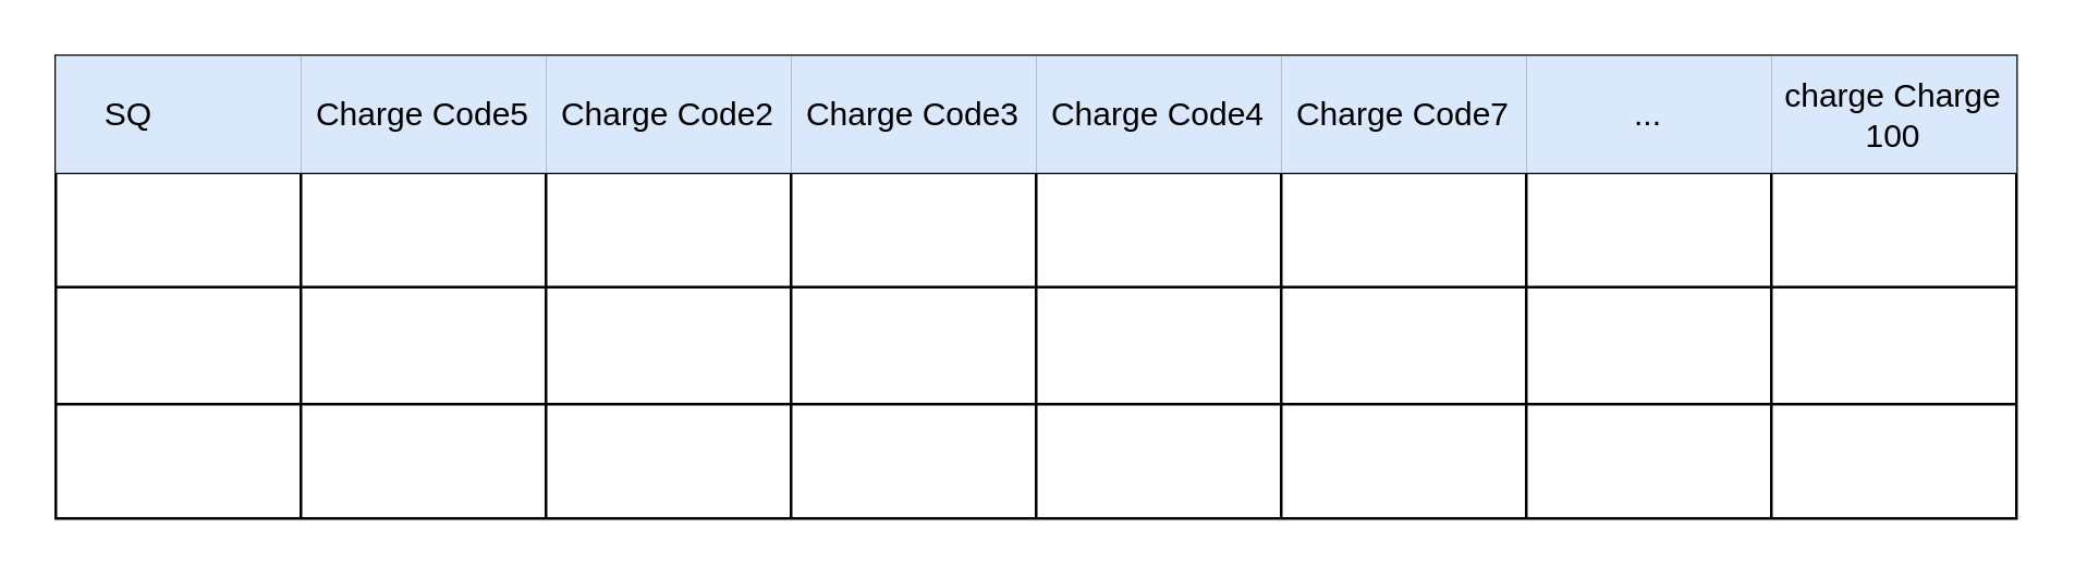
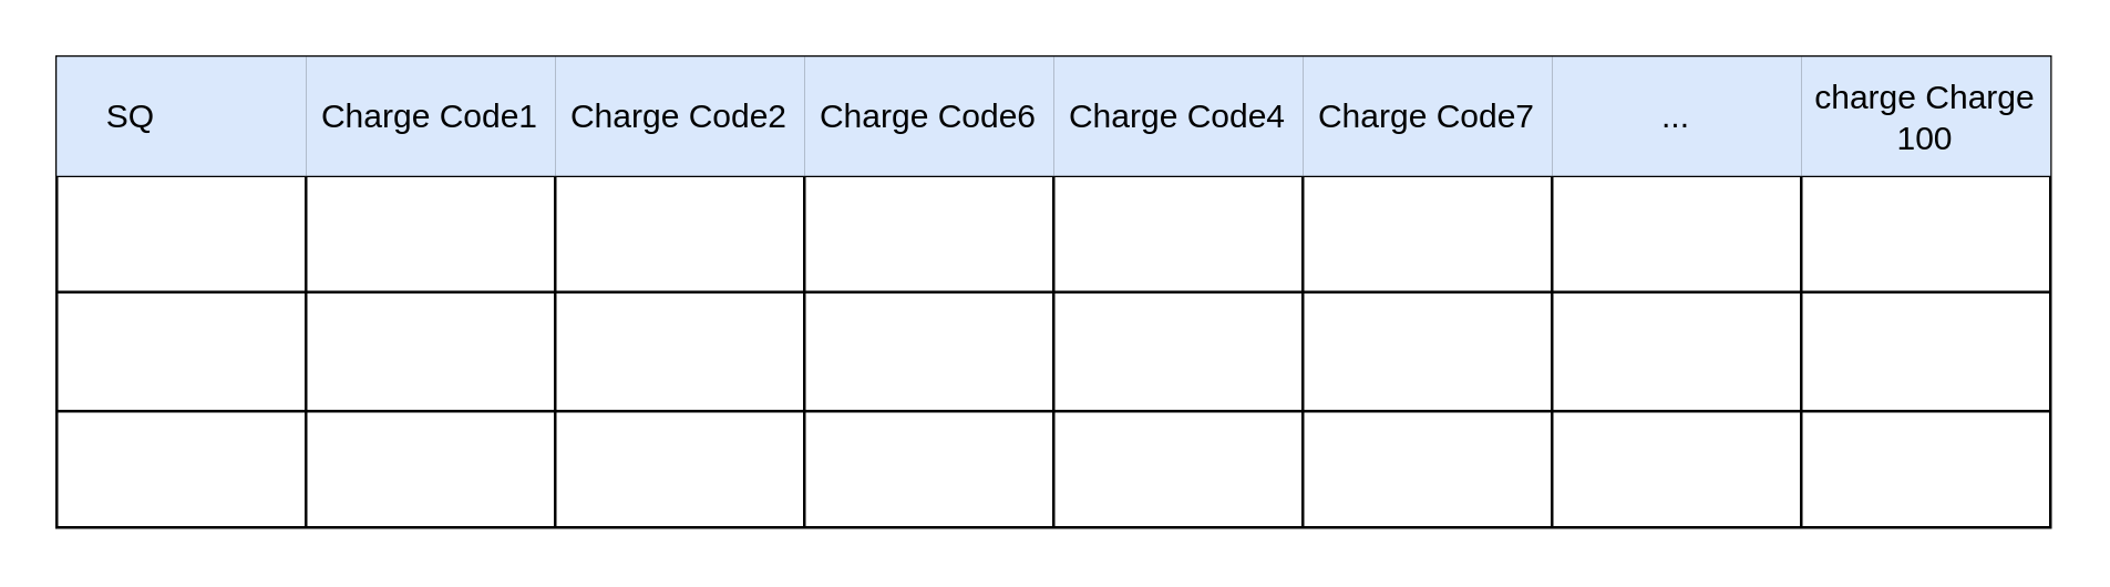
  <mxCell id="0" />
  <mxCell id="1" parent="0" />
  <mxCell id="2" value="" style="shape=table;startSize=0;container=1;collapsible=0;childLayout=tableLayout;" vertex="1" parent="1"><mxGeometry x="20" y="20" width="720" height="170" as="geometry" /></mxCell>
  <mxCell id="3" value="" style="shape=tableRow;horizontal=0;startSize=0;swimlaneHead=0;swimlaneBody=0;strokeColor=inherit;top=0;left=0;bottom=0;right=0;collapsible=0;dropTarget=0;fillColor=none;points=[[0,0.5],[1,0.5]];portConstraint=eastwest;" vertex="1" parent="2"><mxGeometry width="720" height="43" as="geometry" /></mxCell>
  <mxCell id="4" value="SQ&lt;span style=&quot;white-space: pre;&quot;&gt;&#09;&lt;/span&gt;&lt;span style=&quot;white-space: pre;&quot;&gt;&#09;&lt;/span&gt;" style="shape=partialRectangle;html=1;whiteSpace=wrap;connectable=0;strokeColor=#6c8ebf;overflow=hidden;fillColor=#dae8fc;top=0;left=0;bottom=0;right=0;pointerEvents=1;" vertex="1" parent="3"><mxGeometry width="90" height="43" as="geometry"><mxRectangle width="90" height="43" as="alternateBounds" /></mxGeometry></mxCell>
- <mxCell id="5" value="Charge Code5" style="shape=partialRectangle;html=1;whiteSpace=wrap;connectable=0;strokeColor=#6c8ebf;overflow=hidden;fillColor=#dae8fc;top=0;left=0;bottom=0;right=0;pointerEvents=1;" vertex="1" parent="3"><mxGeometry x="90" width="90" height="43" as="geometry"><mxRectangle width="90" height="43" as="alternateBounds" /></mxGeometry></mxCell>
+ <mxCell id="5" value="Charge Code1" style="shape=partialRectangle;html=1;whiteSpace=wrap;connectable=0;strokeColor=#6c8ebf;overflow=hidden;fillColor=#dae8fc;top=0;left=0;bottom=0;right=0;pointerEvents=1;" vertex="1" parent="3"><mxGeometry x="90" width="90" height="43" as="geometry"><mxRectangle width="90" height="43" as="alternateBounds" /></mxGeometry></mxCell>
  <mxCell id="6" value="Charge Code2" style="shape=partialRectangle;html=1;whiteSpace=wrap;connectable=0;strokeColor=#6c8ebf;overflow=hidden;fillColor=#dae8fc;top=0;left=0;bottom=0;right=0;pointerEvents=1;" vertex="1" parent="3"><mxGeometry x="180" width="90" height="43" as="geometry"><mxRectangle width="90" height="43" as="alternateBounds" /></mxGeometry></mxCell>
- <mxCell id="7" value="Charge Code3" style="shape=partialRectangle;html=1;whiteSpace=wrap;connectable=0;strokeColor=#6c8ebf;overflow=hidden;fillColor=#dae8fc;top=0;left=0;bottom=0;right=0;pointerEvents=1;" vertex="1" parent="3"><mxGeometry x="270" width="90" height="43" as="geometry"><mxRectangle width="90" height="43" as="alternateBounds" /></mxGeometry></mxCell>
+ <mxCell id="7" value="Charge Code6" style="shape=partialRectangle;html=1;whiteSpace=wrap;connectable=0;strokeColor=#6c8ebf;overflow=hidden;fillColor=#dae8fc;top=0;left=0;bottom=0;right=0;pointerEvents=1;" vertex="1" parent="3"><mxGeometry x="270" width="90" height="43" as="geometry"><mxRectangle width="90" height="43" as="alternateBounds" /></mxGeometry></mxCell>
  <mxCell id="8" value="Charge Code4" style="shape=partialRectangle;html=1;whiteSpace=wrap;connectable=0;strokeColor=#6c8ebf;overflow=hidden;fillColor=#dae8fc;top=0;left=0;bottom=0;right=0;pointerEvents=1;" vertex="1" parent="3"><mxGeometry x="360" width="90" height="43" as="geometry"><mxRectangle width="90" height="43" as="alternateBounds" /></mxGeometry></mxCell>
  <mxCell id="9" value="Charge Code7" style="shape=partialRectangle;html=1;whiteSpace=wrap;connectable=0;strokeColor=#6c8ebf;overflow=hidden;fillColor=#dae8fc;top=0;left=0;bottom=0;right=0;pointerEvents=1;" vertex="1" parent="3"><mxGeometry x="450" width="90" height="43" as="geometry"><mxRectangle width="90" height="43" as="alternateBounds" /></mxGeometry></mxCell>
  <mxCell id="10" value="..." style="shape=partialRectangle;html=1;whiteSpace=wrap;connectable=0;strokeColor=#6c8ebf;overflow=hidden;fillColor=#dae8fc;top=0;left=0;bottom=0;right=0;pointerEvents=1;" vertex="1" parent="3"><mxGeometry x="540" width="90" height="43" as="geometry"><mxRectangle width="90" height="43" as="alternateBounds" /></mxGeometry></mxCell>
  <mxCell id="11" value="charge Charge 100" style="shape=partialRectangle;html=1;whiteSpace=wrap;connectable=0;strokeColor=#6c8ebf;overflow=hidden;fillColor=#dae8fc;top=0;left=0;bottom=0;right=0;pointerEvents=1;" vertex="1" parent="3"><mxGeometry x="630" width="90" height="43" as="geometry"><mxRectangle width="90" height="43" as="alternateBounds" /></mxGeometry></mxCell>
  <mxCell id="12" value="" style="shape=tableRow;horizontal=0;startSize=0;swimlaneHead=0;swimlaneBody=0;strokeColor=inherit;top=0;left=0;bottom=0;right=0;collapsible=0;dropTarget=0;fillColor=none;points=[[0,0.5],[1,0.5]];portConstraint=eastwest;" vertex="1" parent="2"><mxGeometry y="43" width="720" height="42" as="geometry" /></mxCell>
  <mxCell id="13" value="" style="shape=partialRectangle;html=1;whiteSpace=wrap;connectable=0;strokeColor=inherit;overflow=hidden;fillColor=none;top=0;left=0;bottom=0;right=0;pointerEvents=1;" vertex="1" parent="12"><mxGeometry width="90" height="42" as="geometry"><mxRectangle width="90" height="42" as="alternateBounds" /></mxGeometry></mxCell>
  <mxCell id="14" value="" style="shape=partialRectangle;html=1;whiteSpace=wrap;connectable=0;strokeColor=inherit;overflow=hidden;fillColor=none;top=0;left=0;bottom=0;right=0;pointerEvents=1;" vertex="1" parent="12"><mxGeometry x="90" width="90" height="42" as="geometry"><mxRectangle width="90" height="42" as="alternateBounds" /></mxGeometry></mxCell>
  <mxCell id="15" style="shape=partialRectangle;html=1;whiteSpace=wrap;connectable=0;strokeColor=inherit;overflow=hidden;fillColor=none;top=0;left=0;bottom=0;right=0;pointerEvents=1;" vertex="1" parent="12"><mxGeometry x="180" width="90" height="42" as="geometry"><mxRectangle width="90" height="42" as="alternateBounds" /></mxGeometry></mxCell>
  <mxCell id="16" style="shape=partialRectangle;html=1;whiteSpace=wrap;connectable=0;strokeColor=inherit;overflow=hidden;fillColor=none;top=0;left=0;bottom=0;right=0;pointerEvents=1;" vertex="1" parent="12"><mxGeometry x="270" width="90" height="42" as="geometry"><mxRectangle width="90" height="42" as="alternateBounds" /></mxGeometry></mxCell>
  <mxCell id="17" style="shape=partialRectangle;html=1;whiteSpace=wrap;connectable=0;strokeColor=inherit;overflow=hidden;fillColor=none;top=0;left=0;bottom=0;right=0;pointerEvents=1;" vertex="1" parent="12"><mxGeometry x="360" width="90" height="42" as="geometry"><mxRectangle width="90" height="42" as="alternateBounds" /></mxGeometry></mxCell>
  <mxCell id="18" style="shape=partialRectangle;html=1;whiteSpace=wrap;connectable=0;strokeColor=inherit;overflow=hidden;fillColor=none;top=0;left=0;bottom=0;right=0;pointerEvents=1;" vertex="1" parent="12"><mxGeometry x="450" width="90" height="42" as="geometry"><mxRectangle width="90" height="42" as="alternateBounds" /></mxGeometry></mxCell>
  <mxCell id="19" style="shape=partialRectangle;html=1;whiteSpace=wrap;connectable=0;strokeColor=inherit;overflow=hidden;fillColor=none;top=0;left=0;bottom=0;right=0;pointerEvents=1;" vertex="1" parent="12"><mxGeometry x="540" width="90" height="42" as="geometry"><mxRectangle width="90" height="42" as="alternateBounds" /></mxGeometry></mxCell>
  <mxCell id="20" style="shape=partialRectangle;html=1;whiteSpace=wrap;connectable=0;strokeColor=inherit;overflow=hidden;fillColor=none;top=0;left=0;bottom=0;right=0;pointerEvents=1;" vertex="1" parent="12"><mxGeometry x="630" width="90" height="42" as="geometry"><mxRectangle width="90" height="42" as="alternateBounds" /></mxGeometry></mxCell>
  <mxCell id="21" value="" style="shape=tableRow;horizontal=0;startSize=0;swimlaneHead=0;swimlaneBody=0;strokeColor=inherit;top=0;left=0;bottom=0;right=0;collapsible=0;dropTarget=0;fillColor=none;points=[[0,0.5],[1,0.5]];portConstraint=eastwest;" vertex="1" parent="2"><mxGeometry y="85" width="720" height="43" as="geometry" /></mxCell>
  <mxCell id="22" value="" style="shape=partialRectangle;html=1;whiteSpace=wrap;connectable=0;strokeColor=inherit;overflow=hidden;fillColor=none;top=0;left=0;bottom=0;right=0;pointerEvents=1;" vertex="1" parent="21"><mxGeometry width="90" height="43" as="geometry"><mxRectangle width="90" height="43" as="alternateBounds" /></mxGeometry></mxCell>
  <mxCell id="23" value="" style="shape=partialRectangle;html=1;whiteSpace=wrap;connectable=0;strokeColor=inherit;overflow=hidden;fillColor=none;top=0;left=0;bottom=0;right=0;pointerEvents=1;" vertex="1" parent="21"><mxGeometry x="90" width="90" height="43" as="geometry"><mxRectangle width="90" height="43" as="alternateBounds" /></mxGeometry></mxCell>
  <mxCell id="24" style="shape=partialRectangle;html=1;whiteSpace=wrap;connectable=0;strokeColor=inherit;overflow=hidden;fillColor=none;top=0;left=0;bottom=0;right=0;pointerEvents=1;" vertex="1" parent="21"><mxGeometry x="180" width="90" height="43" as="geometry"><mxRectangle width="90" height="43" as="alternateBounds" /></mxGeometry></mxCell>
  <mxCell id="25" style="shape=partialRectangle;html=1;whiteSpace=wrap;connectable=0;strokeColor=inherit;overflow=hidden;fillColor=none;top=0;left=0;bottom=0;right=0;pointerEvents=1;" vertex="1" parent="21"><mxGeometry x="270" width="90" height="43" as="geometry"><mxRectangle width="90" height="43" as="alternateBounds" /></mxGeometry></mxCell>
  <mxCell id="26" style="shape=partialRectangle;html=1;whiteSpace=wrap;connectable=0;strokeColor=inherit;overflow=hidden;fillColor=none;top=0;left=0;bottom=0;right=0;pointerEvents=1;" vertex="1" parent="21"><mxGeometry x="360" width="90" height="43" as="geometry"><mxRectangle width="90" height="43" as="alternateBounds" /></mxGeometry></mxCell>
  <mxCell id="27" style="shape=partialRectangle;html=1;whiteSpace=wrap;connectable=0;strokeColor=inherit;overflow=hidden;fillColor=none;top=0;left=0;bottom=0;right=0;pointerEvents=1;" vertex="1" parent="21"><mxGeometry x="450" width="90" height="43" as="geometry"><mxRectangle width="90" height="43" as="alternateBounds" /></mxGeometry></mxCell>
  <mxCell id="28" style="shape=partialRectangle;html=1;whiteSpace=wrap;connectable=0;strokeColor=inherit;overflow=hidden;fillColor=none;top=0;left=0;bottom=0;right=0;pointerEvents=1;" vertex="1" parent="21"><mxGeometry x="540" width="90" height="43" as="geometry"><mxRectangle width="90" height="43" as="alternateBounds" /></mxGeometry></mxCell>
  <mxCell id="29" style="shape=partialRectangle;html=1;whiteSpace=wrap;connectable=0;strokeColor=inherit;overflow=hidden;fillColor=none;top=0;left=0;bottom=0;right=0;pointerEvents=1;" vertex="1" parent="21"><mxGeometry x="630" width="90" height="43" as="geometry"><mxRectangle width="90" height="43" as="alternateBounds" /></mxGeometry></mxCell>
  <mxCell id="30" value="" style="shape=tableRow;horizontal=0;startSize=0;swimlaneHead=0;swimlaneBody=0;strokeColor=inherit;top=0;left=0;bottom=0;right=0;collapsible=0;dropTarget=0;fillColor=none;points=[[0,0.5],[1,0.5]];portConstraint=eastwest;" vertex="1" parent="2"><mxGeometry y="128" width="720" height="42" as="geometry" /></mxCell>
  <mxCell id="31" value="" style="shape=partialRectangle;html=1;whiteSpace=wrap;connectable=0;strokeColor=inherit;overflow=hidden;fillColor=none;top=0;left=0;bottom=0;right=0;pointerEvents=1;" vertex="1" parent="30"><mxGeometry width="90" height="42" as="geometry"><mxRectangle width="90" height="42" as="alternateBounds" /></mxGeometry></mxCell>
  <mxCell id="32" value="" style="shape=partialRectangle;html=1;whiteSpace=wrap;connectable=0;strokeColor=inherit;overflow=hidden;fillColor=none;top=0;left=0;bottom=0;right=0;pointerEvents=1;" vertex="1" parent="30"><mxGeometry x="90" width="90" height="42" as="geometry"><mxRectangle width="90" height="42" as="alternateBounds" /></mxGeometry></mxCell>
  <mxCell id="33" style="shape=partialRectangle;html=1;whiteSpace=wrap;connectable=0;strokeColor=inherit;overflow=hidden;fillColor=none;top=0;left=0;bottom=0;right=0;pointerEvents=1;" vertex="1" parent="30"><mxGeometry x="180" width="90" height="42" as="geometry"><mxRectangle width="90" height="42" as="alternateBounds" /></mxGeometry></mxCell>
  <mxCell id="34" style="shape=partialRectangle;html=1;whiteSpace=wrap;connectable=0;strokeColor=inherit;overflow=hidden;fillColor=none;top=0;left=0;bottom=0;right=0;pointerEvents=1;" vertex="1" parent="30"><mxGeometry x="270" width="90" height="42" as="geometry"><mxRectangle width="90" height="42" as="alternateBounds" /></mxGeometry></mxCell>
  <mxCell id="35" style="shape=partialRectangle;html=1;whiteSpace=wrap;connectable=0;strokeColor=inherit;overflow=hidden;fillColor=none;top=0;left=0;bottom=0;right=0;pointerEvents=1;" vertex="1" parent="30"><mxGeometry x="360" width="90" height="42" as="geometry"><mxRectangle width="90" height="42" as="alternateBounds" /></mxGeometry></mxCell>
  <mxCell id="36" style="shape=partialRectangle;html=1;whiteSpace=wrap;connectable=0;strokeColor=inherit;overflow=hidden;fillColor=none;top=0;left=0;bottom=0;right=0;pointerEvents=1;" vertex="1" parent="30"><mxGeometry x="450" width="90" height="42" as="geometry"><mxRectangle width="90" height="42" as="alternateBounds" /></mxGeometry></mxCell>
  <mxCell id="37" style="shape=partialRectangle;html=1;whiteSpace=wrap;connectable=0;strokeColor=inherit;overflow=hidden;fillColor=none;top=0;left=0;bottom=0;right=0;pointerEvents=1;" vertex="1" parent="30"><mxGeometry x="540" width="90" height="42" as="geometry"><mxRectangle width="90" height="42" as="alternateBounds" /></mxGeometry></mxCell>
  <mxCell id="38" style="shape=partialRectangle;html=1;whiteSpace=wrap;connectable=0;strokeColor=inherit;overflow=hidden;fillColor=none;top=0;left=0;bottom=0;right=0;pointerEvents=1;" vertex="1" parent="30"><mxGeometry x="630" width="90" height="42" as="geometry"><mxRectangle width="90" height="42" as="alternateBounds" /></mxGeometry></mxCell>
